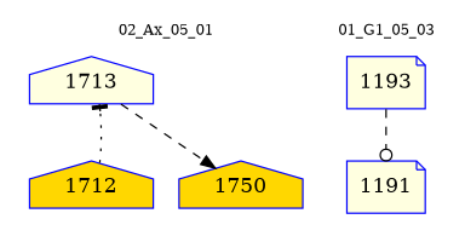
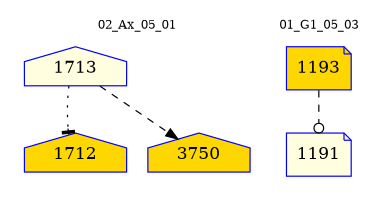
  digraph {
    node [color=blue fillcolor=lightyellow shape=house style=filled]
    edge [color=black style=dashed]
    n1 [label=1713]
    n2 [fillcolor=gold label=1712]
-   n3 [fillcolor=gold label=1750]
-   n4 [label=1193 shape=note]
+   n3 [fillcolor=gold label=3750]
+   n4 [fillcolor=gold label=1193 shape=note]
    n5 [label=1191 shape=note]
    subgraph cluster_1 {
      color=white
      fontsize=10
      label="02_Ax_05_01"
      n1
      n2
      n3
    }
    subgraph cluster_2 {
      color=white
      fontsize=10
      label="01_G1_05_03"
      n4
      n5
    }
-   n2 -> n1 [arrowhead=tee style=dotted]
+   n1 -> n2 [arrowhead=tee style=dotted]
    n1 -> n3 [arrowhead=normal]
    n4 -> n5 [arrowhead=odot]
  }
